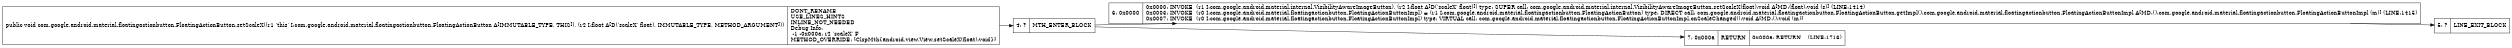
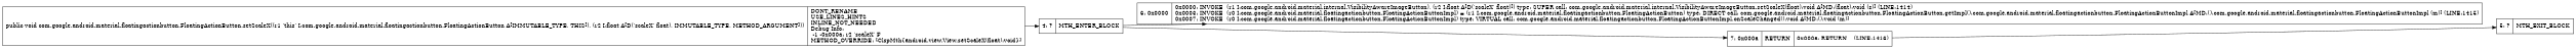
  digraph {
    rankdir=LR
    node [shape=record]
    n1 [label="{4\:\ ?|MTH_ENTER_BLOCK\l}"]
    n2 [label="{6\:\ 0x0000|0x0000: INVOKE  (r1 I:com.google.android.material.internal.VisibilityAwareImageButton), (r2 I:float A[D('scaleX' float)]) type: SUPER call: com.google.android.material.internal.VisibilityAwareImageButton.setScaleX(float):void A[MD:(float):void (s)] (LINE:1414)\l0x0003: INVOKE  (r0 I:com.google.android.material.floatingactionbutton.FloatingActionButtonImpl) = (r1 I:com.google.android.material.floatingactionbutton.FloatingActionButton) type: DIRECT call: com.google.android.material.floatingactionbutton.FloatingActionButton.getImpl():com.google.android.material.floatingactionbutton.FloatingActionButtonImpl A[MD:():com.google.android.material.floatingactionbutton.FloatingActionButtonImpl (m)] (LINE:1415)\l0x0007: INVOKE  (r0 I:com.google.android.material.floatingactionbutton.FloatingActionButtonImpl) type: VIRTUAL call: com.google.android.material.floatingactionbutton.FloatingActionButtonImpl.onScaleChanged():void A[MD:():void (m)]\l}"]
-   n3 [label="{7\:\ 0x000a|RETURN\l|0x000a: RETURN    (LINE:1716)\l}"]
-   n4 [label="{5\:\ ?|LINE_EXIT_BLOCK\l}"]
+   n3 [label="{7\:\ 0x000a|RETURN\l|0x000a: RETURN    (LINE:1416)\l}"]
+   n4 [label="{5\:\ ?|MTH_EXIT_BLOCK\l}"]
    n5 [label="{public void com.google.android.material.floatingactionbutton.FloatingActionButton.setScaleX((r1 'this' I:com.google.android.material.floatingactionbutton.FloatingActionButton A[IMMUTABLE_TYPE, THIS]), (r2 I:float A[D('scaleX' float), IMMUTABLE_TYPE, METHOD_ARGUMENT]))  | DONT_RENAME\lUSE_LINES_HINTS\lINLINE_NOT_NEEDED\lDebug Info:\l  \-1 \-0x000a: r2 'scaleX' F\lMETHOD_OVERRIDE: [ClspMth\{android.view.View.setScaleX(float):void\}]\l}"]
    n1 -> n2
    n1 -> n3
-   n2 -> n4
+   n3 -> n4
    n5 -> n1
  }
